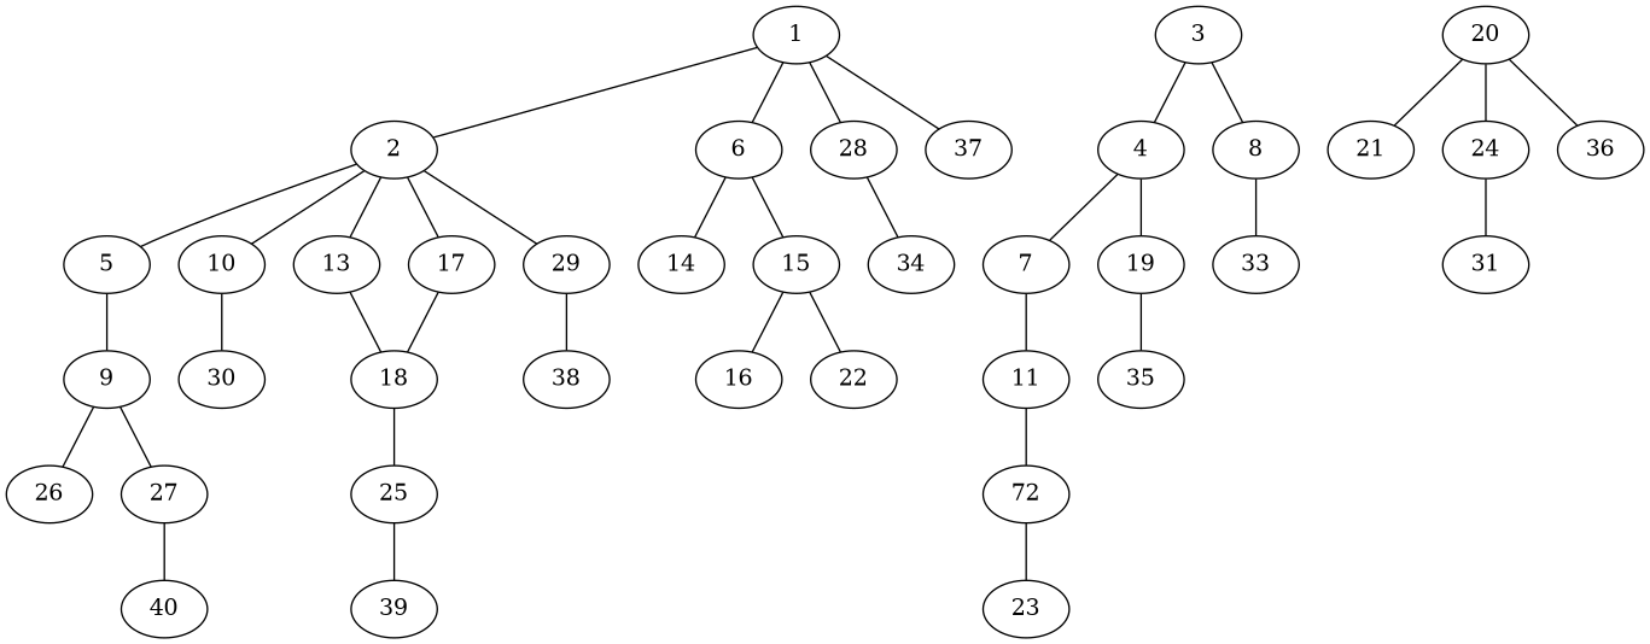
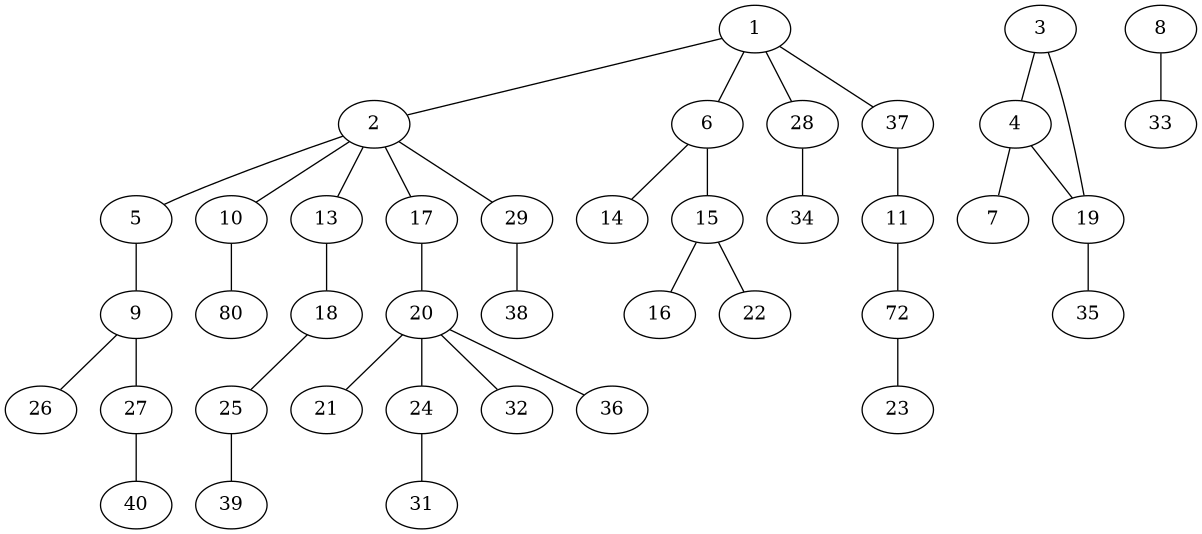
  graph {
    1
    2
    6
    28
    37
    5
    10
    13
    17
    29
    3
    4
    8
    14
    15
    34
    9
-   30
+   30 [label=80]
    18
    20
    38
    7
    19
    33
    16
    22
    26
    27
    25
    21
    24
+   32
    36
    11
    35
    n36 [label=72]
    40
    23
    39
    31
    1 -- 2
    1 -- 6
    1 -- 28
    1 -- 37
    2 -- 5
    2 -- 10
    2 -- 13
    2 -- 17
    2 -- 29
    6 -- 14
    6 -- 15
    28 -- 34
    5 -- 9
    10 -- 30
    13 -- 18
-   17 -- 18
+   17 -- 20
    29 -- 38
    3 -- 4
-   3 -- 8
+   3 -- 19
    4 -- 7
    4 -- 19
    8 -- 33
    15 -- 16
    15 -- 22
    9 -- 26
    9 -- 27
    18 -- 25
    20 -- 21
    20 -- 24
+   20 -- 32
    20 -- 36
-   7 -- 11
+   37 -- 11
    19 -- 35
    27 -- 40
    25 -- 39
    24 -- 31
    11 -- n36
    n36 -- 23
  }
